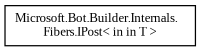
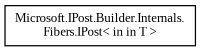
  digraph {
    rankdir=LR
    fontname="Liberation Serif"
-   n1 [color=black fillcolor=white fontname="Liberation Serif" fontsize=10 height=0.2 label="Microsoft.Bot.Builder.Internals.\lFibers.IPost\< in in T \>" shape=record style=filled width=0.4]
+   n1 [color=black fillcolor=white fontname="Liberation Serif" fontsize=10 height=0.2 label="Microsoft.IPost.Builder.Internals.\lFibers.IPost\< in in T \>" shape=record style=filled width=0.4]
  }
